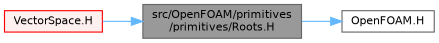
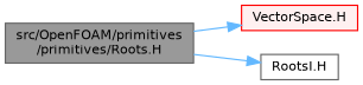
  digraph {
    rankdir=LR
    node [fontname=Helvetica fontsize=10 shape=box style=filled]
    edge [color=steelblue1 fontname=Helvetica fontsize=10 labelfontname=Helvetica labelfontsize=10 style=solid]
    n1 [color=gray40 fillcolor=grey60 fontcolor=black height=0.2 label="src/OpenFOAM/primitives\l/primitives/Roots.H" width=0.4]
    n2 [color=red fillcolor="#FFF0F0" height=0.2 label="VectorSpace.H" width=0.4]
-   n3 [color=grey40 fillcolor=white height=0.2 label="OpenFOAM.H" width=0.4]
-   n2 -> n1
+   n3 [color=grey40 fillcolor=white height=0.2 label="RootsI.H" width=0.4]
+   n1 -> n2
    n1 -> n3
  }
